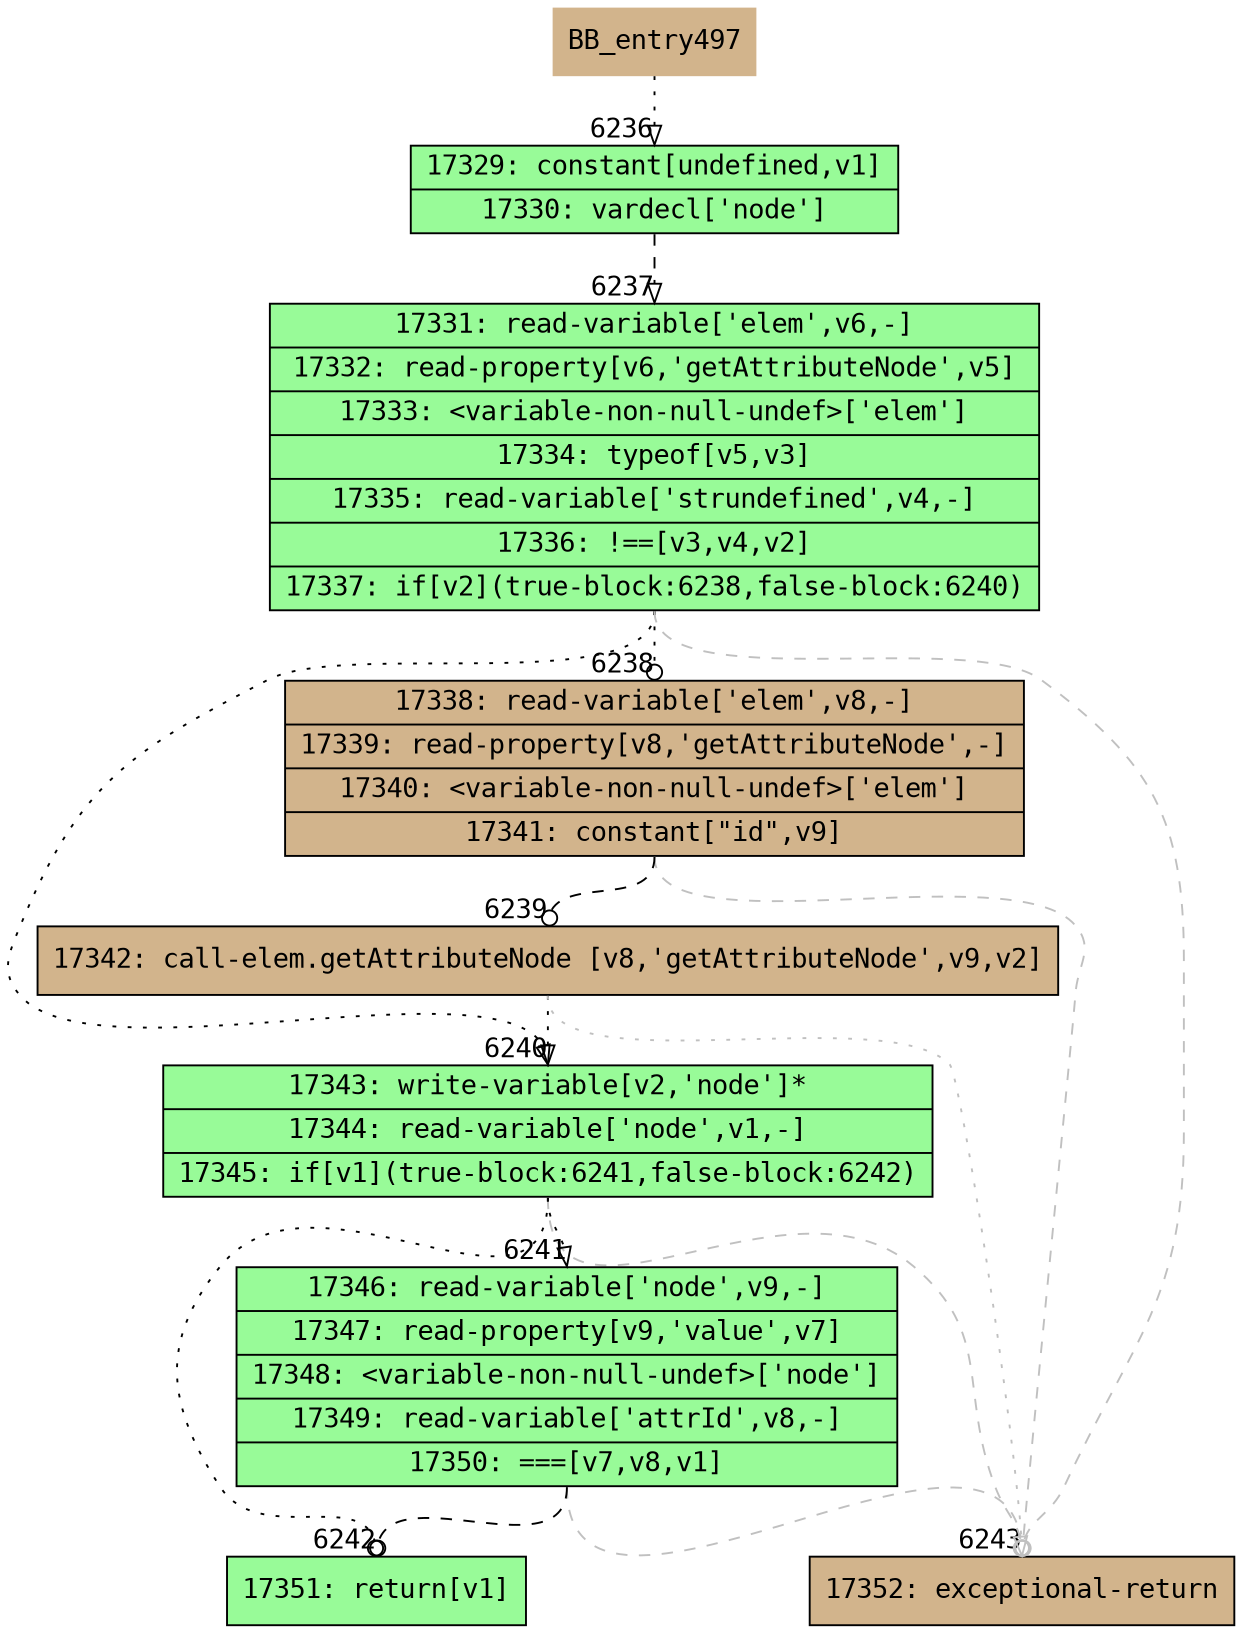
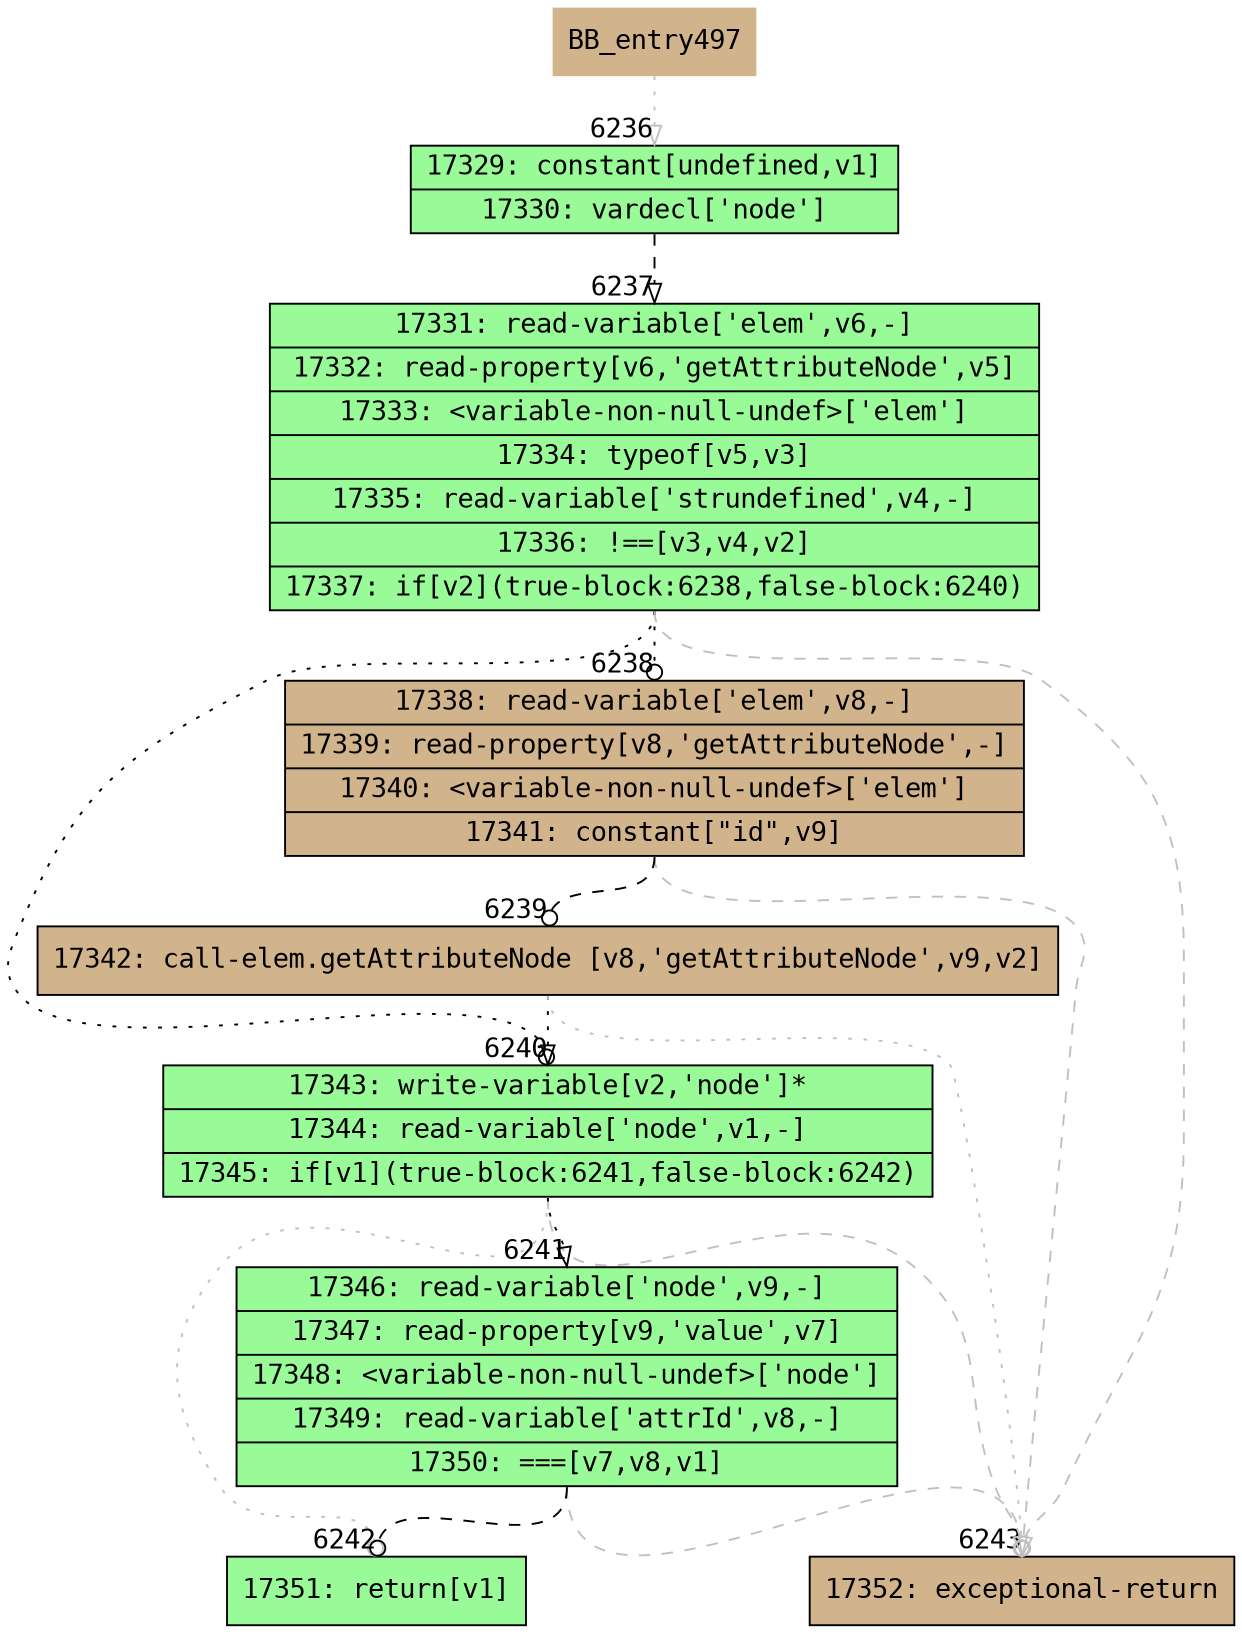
  digraph {
    fontname="DejaVu Sans Mono"
    rankdir=TD
    node [fillcolor=palegreen fontname="DejaVu Sans Mono" shape=record style=filled]
    edge [arrowhead=odot fontname="DejaVu Sans Mono" headport=n style=dotted tailport=s]
    BB_entry497 [fillcolor=tan shape=none]
    n2 [label="{17329: constant[undefined,v1]|17330: vardecl['node']}"]
    n3 [label="{17331: read-variable['elem',v6,-]|17332: read-property[v6,'getAttributeNode',v5]|17333: \<variable-non-null-undef\>['elem']|17334: typeof[v5,v3]|17335: read-variable['strundefined',v4,-]|17336: !==[v3,v4,v2]|17337: if[v2](true-block:6238,false-block:6240)}"]
    n4 [label="{17343: write-variable[v2,'node']*|17344: read-variable['node',v1,-]|17345: if[v1](true-block:6241,false-block:6242)}"]
    n5 [fillcolor=tan label="{17338: read-variable['elem',v8,-]|17339: read-property[v8,'getAttributeNode',-]|17340: \<variable-non-null-undef\>['elem']|17341: constant[\"id\",v9]}"]
    n6 [fillcolor=tan label="{17352: exceptional-return}"]
    n7 [label="{17351: return[v1]}"]
    n8 [label="{17346: read-variable['node',v9,-]|17347: read-property[v9,'value',v7]|17348: \<variable-non-null-undef\>['node']|17349: read-variable['attrId',v8,-]|17350: ===[v7,v8,v1]}"]
    n9 [fillcolor=tan label="{17342: call-elem.getAttributeNode [v8,'getAttributeNode',v9,v2]}"]
-   BB_entry497 -> n2 [arrowhead=onormal headlabel="    6236"]
+   BB_entry497 -> n2 [arrowhead=onormal headlabel="    6236" color=gray]
    n2 -> n3 [arrowhead=onormal headlabel="      6237" style=dashed]
-   n3 -> n4 [arrowhead=onormal headlabel="      6240"]
+   n3 -> n4 [headlabel="      6240"]
    n3 -> n5 [headlabel="      6238"]
-   n3 -> n6 [color=gray headlabel="      6243" style=dashed]
+   n3 -> n6 [arrowhead=onormal color=gray headlabel="      6243" style=dashed]
    n4 -> n6 [color=gray style=dashed]
-   n4 -> n7 [headlabel="      6242"]
+   n4 -> n7 [headlabel="      6242" color=gray]
    n4 -> n8 [arrowhead=onormal headlabel="      6241"]
    n5 -> n6 [color=gray style=dashed]
    n5 -> n9 [headlabel="      6239" style=dashed]
    n8 -> n6 [arrowhead=onormal color=gray style=dashed]
    n8 -> n7 [style=dashed]
    n9 -> n4 [arrowhead=onormal]
    n9 -> n6 [color=gray]
  }
